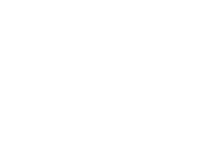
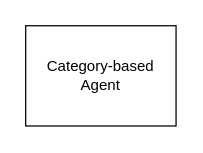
  <mxCell id="0" />
  <mxCell id="1" parent="0" />
+ <mxCell id="2" value="Category-based Agent" style="rounded=0;whiteSpace=wrap;html=1;" parent="1" vertex="1"><mxGeometry x="20" y="20" width="120" height="80" as="geometry" /></mxCell>
